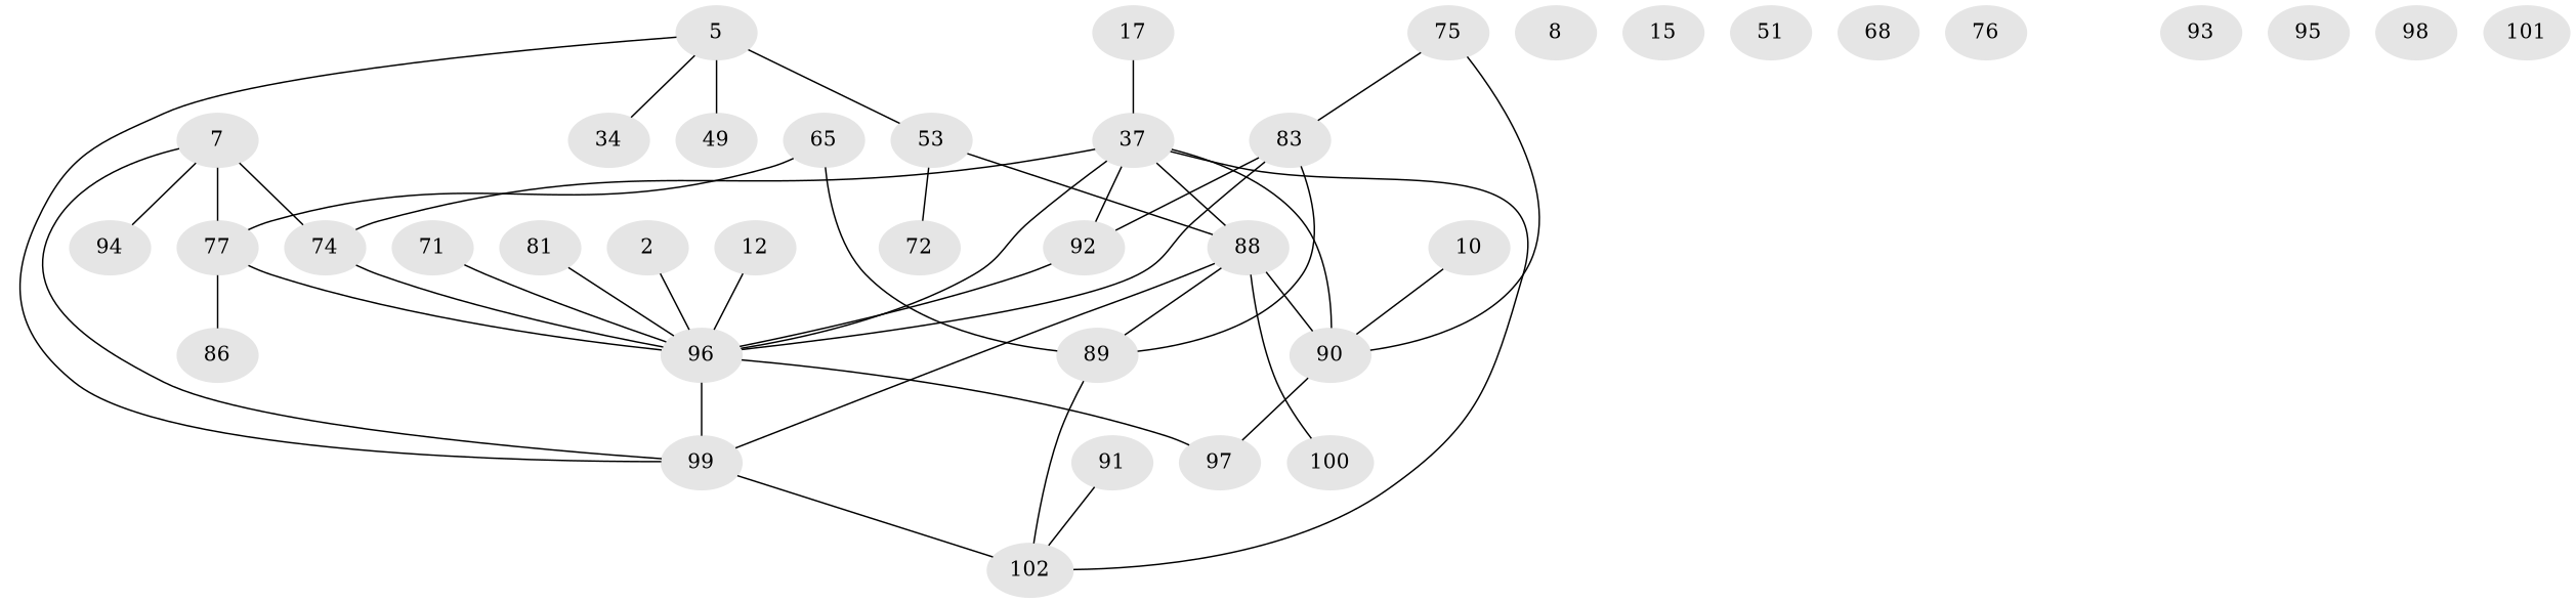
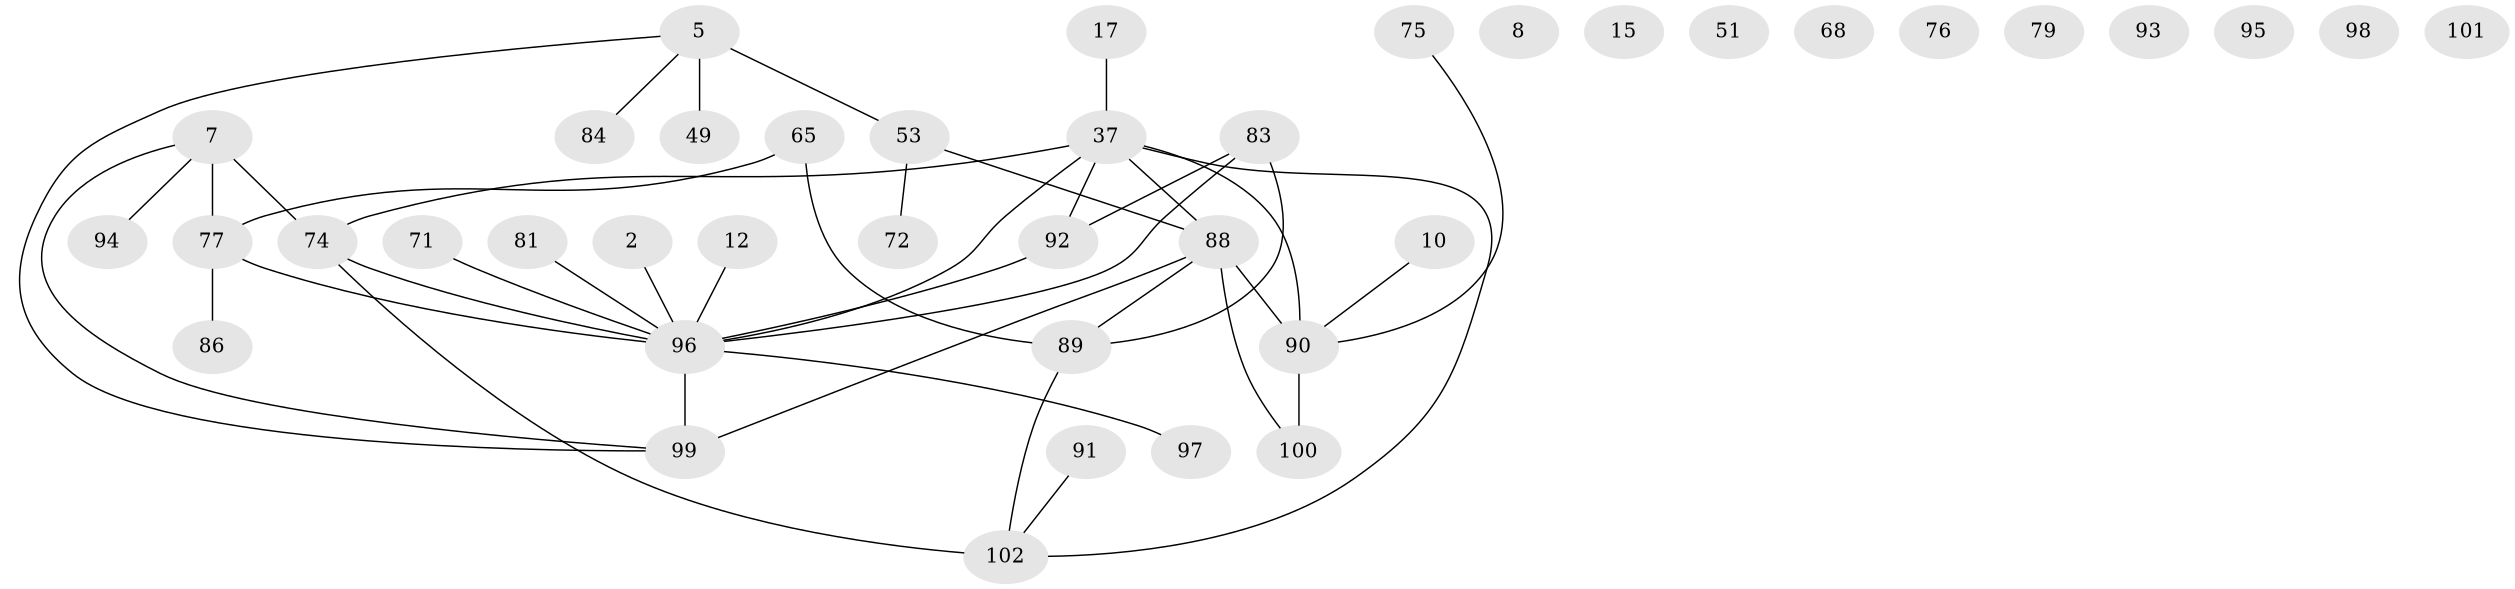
  graph {
    node [color=gray90 style=filled]
    96 [super="+1+18+41+63+70+87"]
    99 [super="+25+40+69+78"]
    97
    2
    5
    49
    53 [super="+3"]
-   84 [super="+66" label=34]
+   84 [super="+66"]
    88 [super="+27+48+33+50+62"]
    72 [super="+29"]
    102 [super="+80+35"]
    74 [super="+24+56"]
    7
    77 [super="+4+46"]
    94
    86
    8
    10
    90
    12
    15
    37 [super="+36"]
    92 [super="+60"]
    17
    89 [super="+57+32+82"]
    100
    51
    n28 [label=65]
    68
    71
    75 [super="+64"]
    83 [super="+30+73"]
    76
+   79
    81
    91
    93
    95 [super="+19"]
    98
    101 [super="+85"]
    96 -- 99
    96 -- 97
-   99 -- 102
+   74 -- 102
    2 -- 96
    5 -- 99
    5 -- 49
    5 -- 53 [weight=2]
    5 -- 84
    53 -- 88 [weight=2]
    53 -- 72
    88 -- 99
    88 -- 90
    88 -- 89
    88 -- 100
    74 -- 96
    7 -- 99
    7 -- 74 [weight=2]
    7 -- 77
    7 -- 94
    77 -- 96 [weight=2]
    77 -- 86
    10 -- 90
-   90 -- 97
+   90 -- 100
    12 -- 96
    37 -- 96
    37 -- 88
    37 -- 102
    37 -- 74 [weight=2]
    37 -- 90 [weight=2]
    37 -- 92
    92 -- 96
    17 -- 37
    89 -- 102 [weight=2]
    n28 -- 77
    n28 -- 89
    71 -- 96
    75 -- 90
-   75 -- 83
    83 -- 96 [weight=2]
    83 -- 92
    83 -- 89 [weight=2]
    81 -- 96
    91 -- 102
  }
